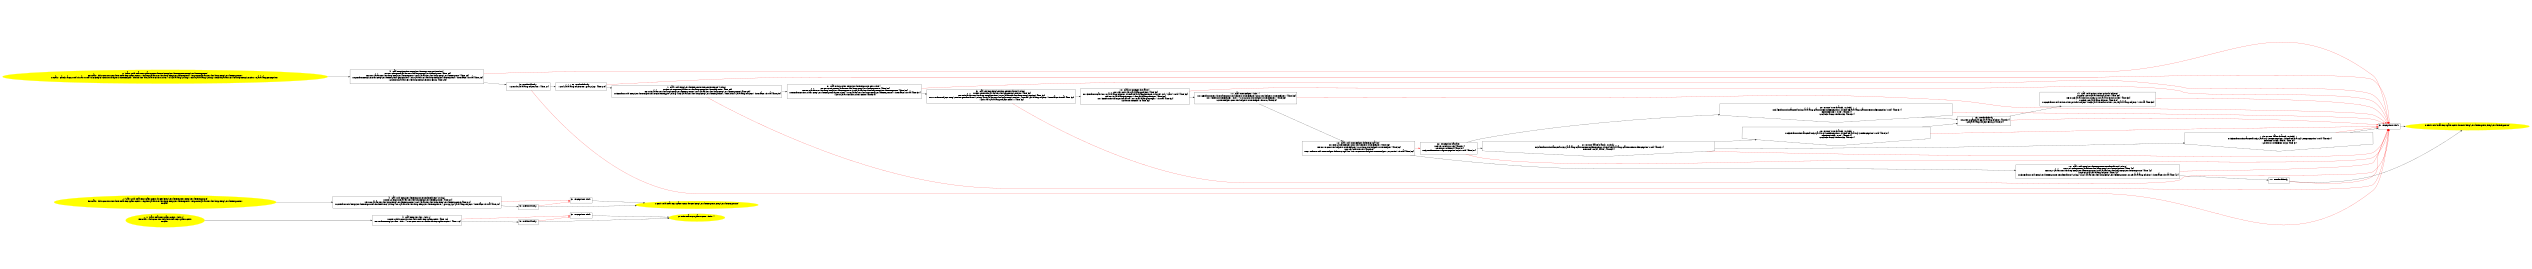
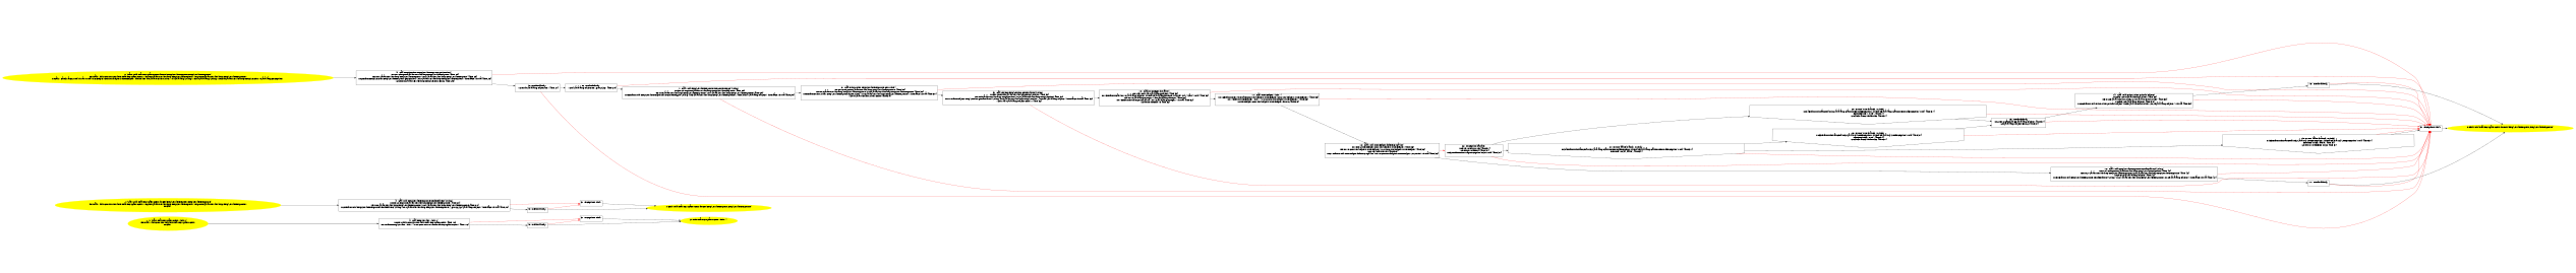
  digraph {
    rankdir=LR
    node [shape=box]
    n1 [color=yellow label="1: Start LeaveGrupaProcess.<init>()\nFormals:  this:com.stn.servlets.LeaveGrupaProcess*\nLocals:  \n  " style=filled shape=""]
    n2 [label="4:  Call HttpServlet.<init>() \n   n$0=*&this:com.stn.servlets.LeaveGrupaProcess* [line 16]\n  n$1=_fun_HttpServlet.<init>()(n$0:com.stn.servlets.LeaveGrupaProcess*) [line 16]\n "]
    n3 [label="3:  exceptions sink \n  "]
    n4 [label="5:  method_body \n  "]
    n5 [color=yellow label="2: Exit LeaveGrupaProcess.<init>() \n  " style=filled shape=""]
    n6 [color=yellow label="1: Start void LeaveGrupaProcess.doGet(HttpServletRequest,HttpServletResponse)\nFormals:  this:com.stn.servlets.LeaveGrupaProcess* request:javax.servlet.http.HttpServletRequest* response:javax.servlet.http.HttpServletResponse*\nLocals:  \n  " style=filled shape=""]
    n7 [label="4:  Call void HttpServletResponse.sendRedirect(String) \n   n$0=*&response:javax.servlet.http.HttpServletResponse* [line 20]\n  _=*n$0:javax.servlet.http.HttpServletResponse*(root javax.servlet.http.HttpServletResponse) [line 20]\n  n$2=_fun_void HttpServletResponse.sendRedirect(String)(n$0:javax.servlet.http.HttpServletResponse*,\"/group.jsp\":java.lang.Object*) interface virtual [line 20]\n "]
    n8 [label="3:  exceptions sink \n  "]
    n9 [label="5:  method_body \n  "]
    n10 [color=yellow label="2: Exit void LeaveGrupaProcess.doGet(HttpServletRequest,HttpServletResponse) \n  " style=filled shape=""]
    n11 [color=yellow label="1: Start void LeaveGrupaProcess.doPost(HttpServletRequest,HttpServletResponse)\nFormals:  this:com.stn.servlets.LeaveGrupaProcess* request:javax.servlet.http.HttpServletRequest* response:javax.servlet.http.HttpServletResponse*\nLocals:  CatchVar66:void $irvar0:void userHelper:com.stn.helpers.UserHelper* idUser:int out:java.io.PrintWriter* url:java.lang.String* result:java.lang.String* session:javax.servlet.http.HttpSession* e:java.lang.Exception* \n  " style=filled shape=""]
    n12 [label="4:  Call HttpSession HttpServletRequest.getSession() \n   n$0=*&request:javax.servlet.http.HttpServletRequest* [line 25]\n  _=*n$0:javax.servlet.http.HttpServletRequest*(root javax.servlet.http.HttpServletRequest) [line 25]\n  n$2=_fun_HttpSession HttpServletRequest.getSession()(n$0:javax.servlet.http.HttpServletRequest*) interface virtual [line 25]\n  *&session:javax.servlet.http.HttpSession*=n$2 [line 25]\n "]
    n13 [label="3:  exceptions sink \n  "]
    n14 [label="5:  method_body \n   *&result:java.lang.Object*=\"\" [line 27]\n "]
    n15 [color=yellow label="2: Exit void LeaveGrupaProcess.doPost(HttpServletRequest,HttpServletResponse) \n  " style=filled shape=""]
    n16 [label="6:  method_body \n   *&url:java.lang.Object*=\"/group.jsp\" [line 28]\n "]
    n17 [label="7:  Call void HttpServletResponse.setContentType(String) \n   n$3=*&response:javax.servlet.http.HttpServletResponse* [line 29]\n  _=*n$3:javax.servlet.http.HttpServletResponse*(root javax.servlet.http.HttpServletResponse) [line 29]\n  n$5=_fun_void HttpServletResponse.setContentType(String)(n$3:javax.servlet.http.HttpServletResponse*,\"text/html\":java.lang.Object*) interface virtual [line 29]\n "]
    n18 [label="8:  Call PrintWriter HttpServletResponse.getWriter() \n   n$6=*&response:javax.servlet.http.HttpServletResponse* [line 30]\n  _=*n$6:javax.servlet.http.HttpServletResponse*(root javax.servlet.http.HttpServletResponse) [line 30]\n  n$8=_fun_PrintWriter HttpServletResponse.getWriter()(n$6:javax.servlet.http.HttpServletResponse*) interface virtual [line 30]\n  *&out:java.io.PrintWriter*=n$8 [line 30]\n "]
    n19 [label="9:  Call Object HttpSession.getAttribute(String) \n   n$9=*&session:javax.servlet.http.HttpSession* [line 32]\n  _=*n$9:javax.servlet.http.HttpSession*(root javax.servlet.http.HttpSession) [line 32]\n  n$11=_fun_Object HttpSession.getAttribute(String)(n$9:javax.servlet.http.HttpSession*,\"userId\":java.lang.Object*) interface virtual [line 32]\n  *&$irvar0:java.lang.Object*=n$11 [line 32]\n "]
    n20 [label="10:  Call int Integer.intValue() \n   n$12=*&$irvar0:java.lang.Object* [line 32]\n  n$13=_fun___cast(n$12:java.lang.Object*,sizeof(t=java.lang.Integer;sub_t=( sub )(cast)):void) [line 32]\n  _=*n$13:java.lang.Integer*(root java.lang.Integer) [line 32]\n  n$15=_fun_int Integer.intValue()(n$13:java.lang.Integer*) virtual [line 32]\n  *&idUser:int=n$15 [line 32]\n "]
    n21 [label="11:  Call UserHelper.<init>() \n   n$16=_fun___new(sizeof(t=com.stn.helpers.UserHelper):com.stn.helpers.UserHelper*) [line 33]\n  n$17=_fun_UserHelper.<init>()(n$16:com.stn.helpers.UserHelper*) [line 33]\n  *&userHelper:com.stn.helpers.UserHelper*=n$16 [line 33]\n "]
    n22 [label="12:  Call void UserHelper.deleteGrupa(int) \n   n$18=*&userHelper:com.stn.helpers.UserHelper* [line 36]\n  _=*n$18:com.stn.helpers.UserHelper*(root com.stn.helpers.UserHelper) [line 36]\n  n$20=*&idUser:int [line 36]\n  n$21=_fun_void UserHelper.deleteGrupa(int)(n$18:com.stn.helpers.UserHelper*,n$20:int) virtual [line 36]\n "]
    n23 [label="16:  Call void HttpServletResponse.sendRedirect(String) \n   n$27=*&response:javax.servlet.http.HttpServletResponse* [line 42]\n  _=*n$27:javax.servlet.http.HttpServletResponse*(root javax.servlet.http.HttpServletResponse) [line 42]\n  n$29=*&url:java.lang.Object* [line 42]\n  n$30=_fun_void HttpServletResponse.sendRedirect(String)(n$27:javax.servlet.http.HttpServletResponse*,n$29:java.lang.Object*) interface virtual [line 42]\n "]
    n24 [label="22:  exception handler \n   n$31=*&return:void [line 37]\n  *&return:void=null [line 37]\n  n$32=_fun___unwrap_exception(n$31:void) [line 37]\n "]
    n25 [label="17:  method_body \n  "]
    n26 [label="20: Prune (true branch, switch) \n   n$34=_fun___instanceof(n$32:java.lang.ClassNotFoundException*,sizeof(t=java.lang.ClassNotFoundException):void) [line 37]\n  PRUNE(n$34, true); [line 37]\n  *&CatchVar66:void=n$32 [line 37]\n " shape=invhouse]
    n27 [label="21: Prune (false branch, switch) \n   n$34=_fun___instanceof(n$32:java.lang.ClassNotFoundException*,sizeof(t=java.lang.ClassNotFoundException):void) [line 37]\n  PRUNE(!n$34, false); [line 37]\n " shape=invhouse]
    n28 [label="13:  method_body \n   n$22=*&CatchVar66:java.lang.Object* [line 37]\n  *&e:java.lang.Object*=n$22 [line 37]\n "]
    n29 [label="14:  Call void PrintWriter.println(Object) \n   n$23=*&out:java.io.PrintWriter* [line 38]\n  _=*n$23:java.io.PrintWriter*(root java.io.PrintWriter) [line 38]\n  n$25=*&e:java.lang.Object* [line 38]\n  n$26=_fun_void PrintWriter.println(Object)(n$23:java.io.PrintWriter*,n$25:java.lang.Object*) virtual [line 38]\n "]
+   n30 [label="15:  method_body \n  "]
    n31 [label="18: Prune (true branch, switch) \n   n$33=_fun___instanceof(n$32:java.sql.SQLException*,sizeof(t=java.sql.SQLException):void) [line 37]\n  PRUNE(n$33, true); [line 37]\n  *&CatchVar66:void=n$32 [line 37]\n " shape=invhouse]
    n32 [label="19: Prune (false branch, switch) \n   n$33=_fun___instanceof(n$32:java.sql.SQLException*,sizeof(t=java.sql.SQLException):void) [line 37]\n  PRUNE(!n$33, false); [line 37]\n  *&return:void=EXN n$32 [line 37]\n " shape=invhouse]
    n1 -> n2
    n2 -> n3 [color=red]
    n2 -> n4
    n3 -> n5
    n4 -> n3 [color=red]
    n4 -> n5
    n6 -> n7
    n7 -> n8 [color=red]
    n7 -> n9
    n8 -> n10
    n9 -> n8 [color=red]
    n9 -> n10
    n11 -> n12
    n12 -> n13 [color=red]
    n12 -> n14
    n13 -> n15
    n14 -> n13 [color=red]
    n14 -> n16
    n16 -> n13 [color=red]
    n16 -> n17
    n17 -> n13 [color=red]
    n17 -> n18
    n18 -> n13 [color=red]
    n18 -> n19
    n19 -> n13 [color=red]
    n19 -> n20
    n20 -> n13 [color=red]
    n20 -> n21
    n21 -> n13 [color=red]
    n21 -> n22
    n22 -> n23
    n22 -> n24 [color=red]
    n23 -> n13 [color=red]
    n23 -> n25
    n24 -> n13 [color=red]
    n24 -> n26
    n24 -> n27
    n25 -> n13 [color=red]
    n25 -> n15
    n26 -> n13 [color=red]
    n26 -> n28
    n27 -> n13 [color=red]
    n27 -> n31
    n27 -> n32
    n28 -> n13 [color=red]
    n28 -> n29
    n29 -> n13 [color=red]
+   n29 -> n30
+   n30 -> n13 [color=red]
+   n30 -> n15
    n31 -> n13 [color=red]
    n31 -> n28
    n32 -> n13
    n32 -> n13 [color=red]
  }
